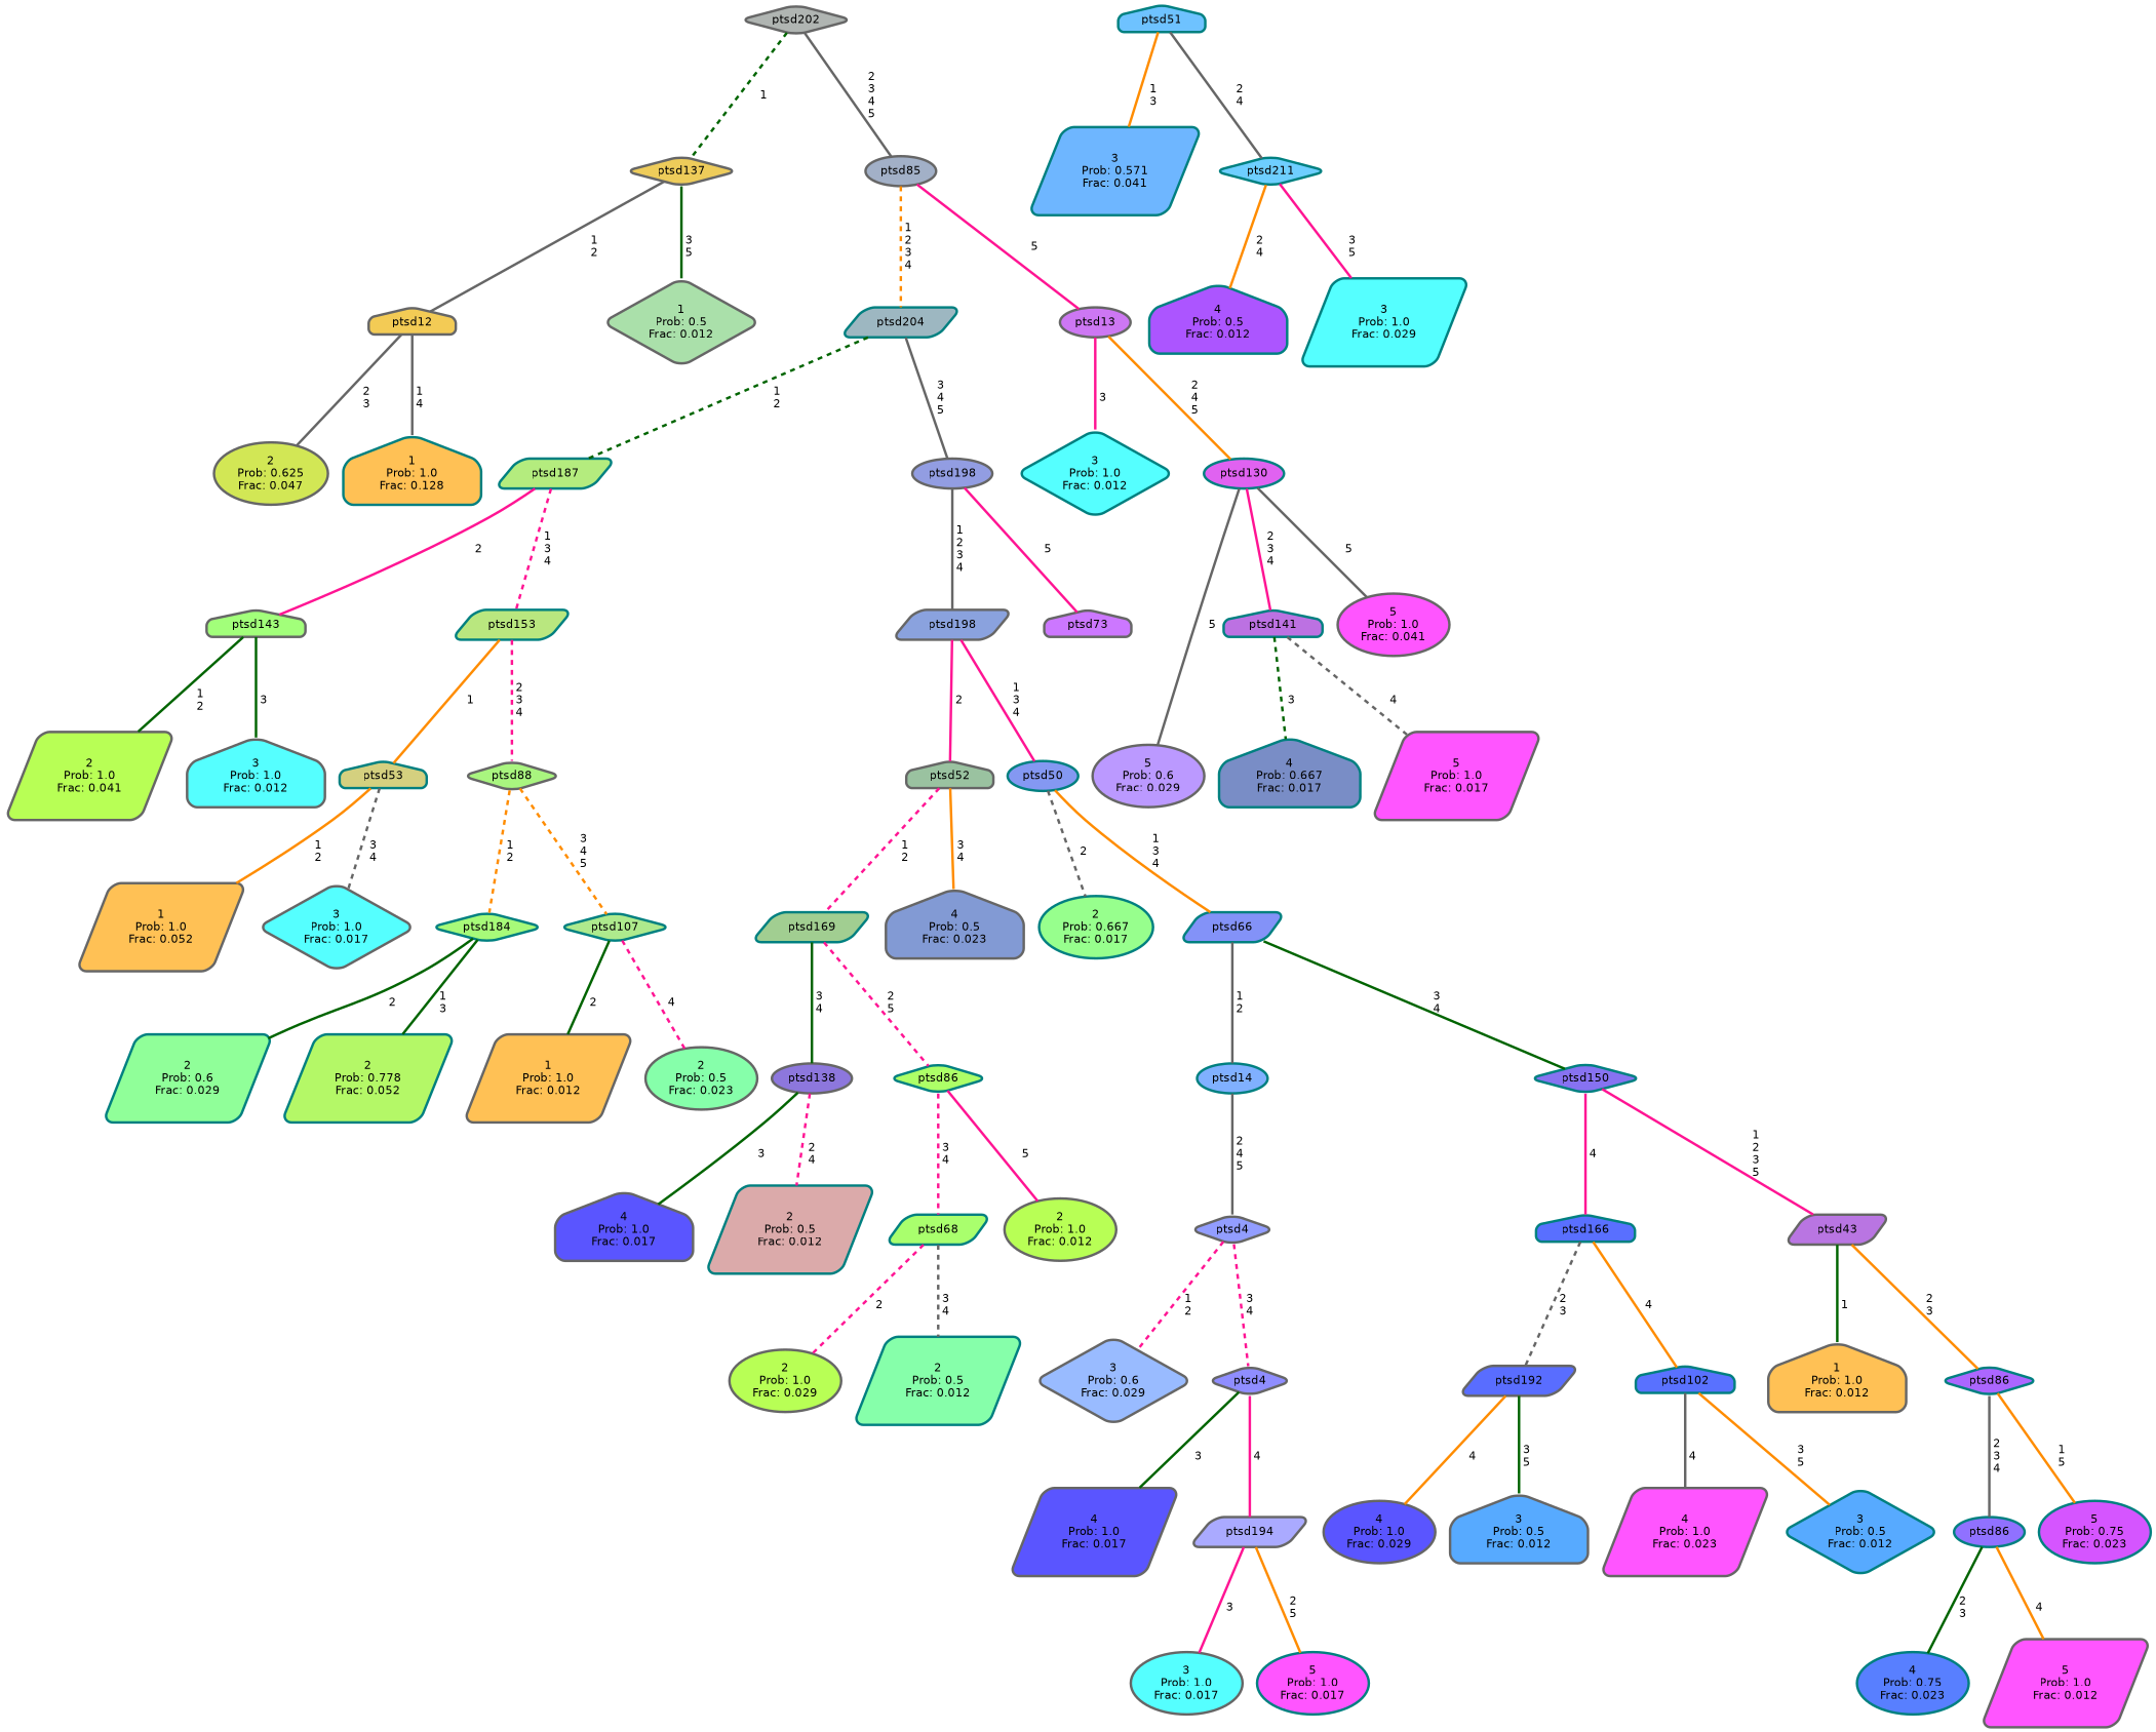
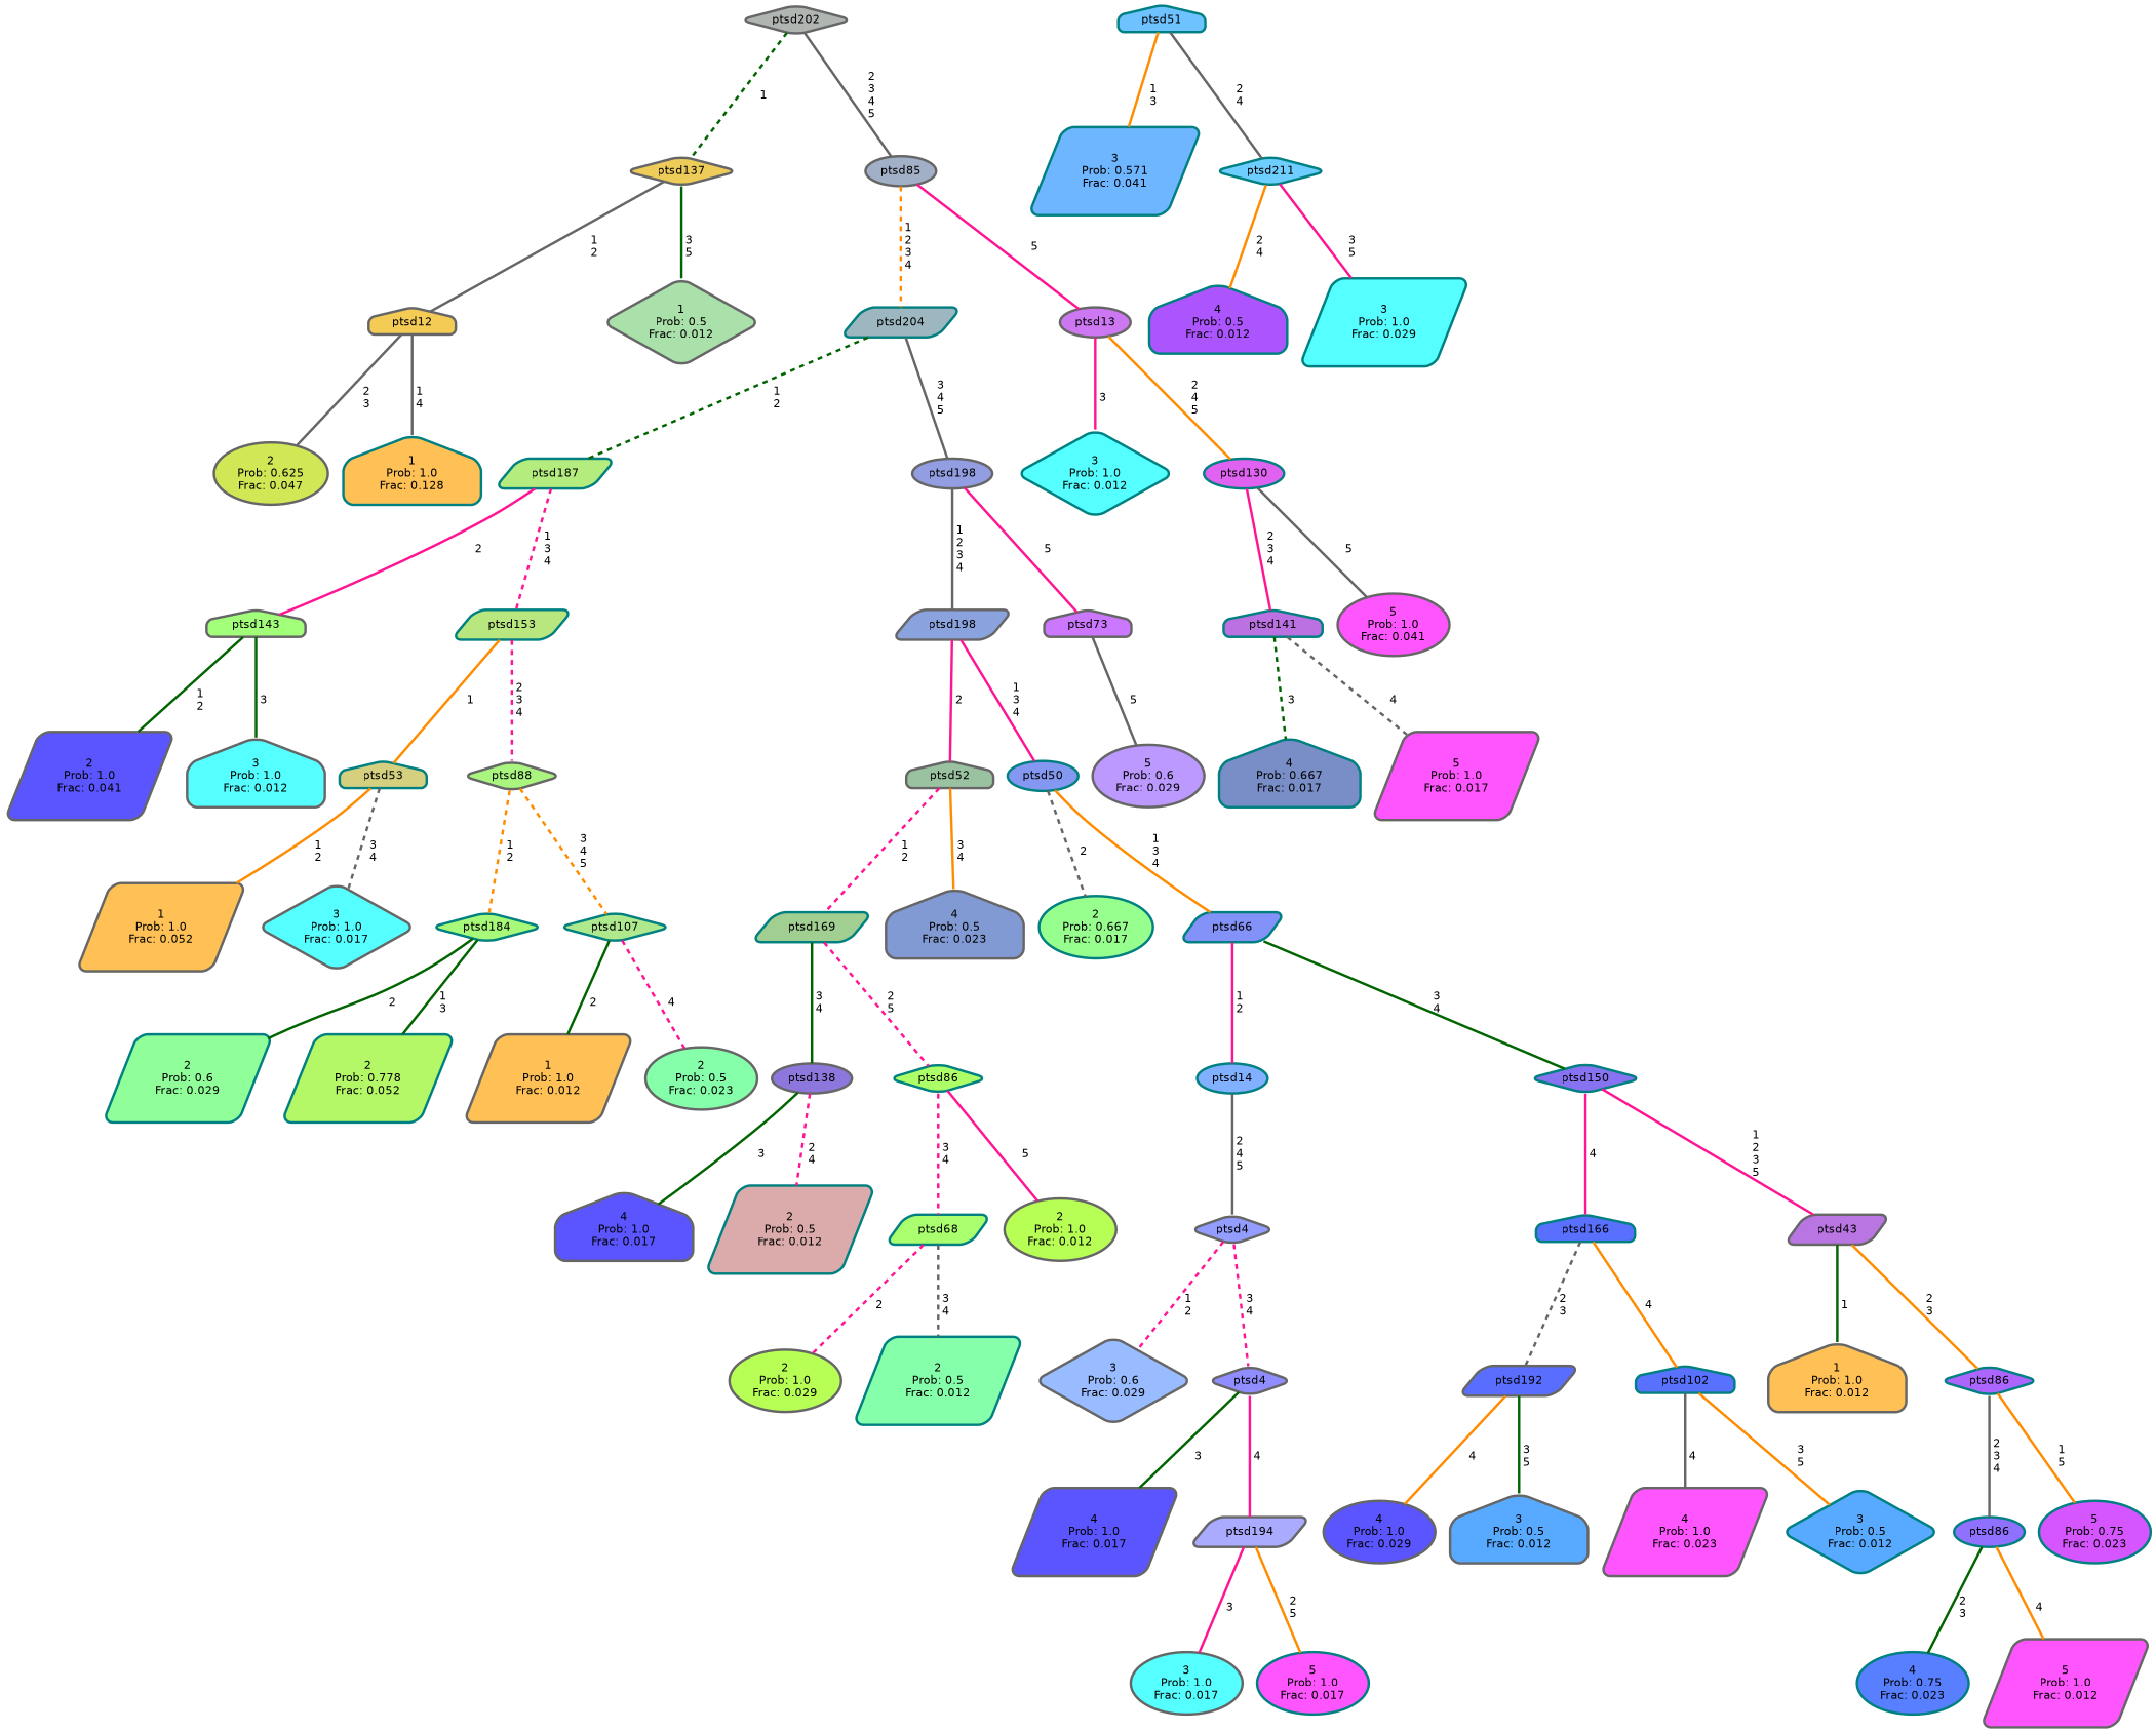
  graph {
    ranksep="0 equally"
    splines=straight
    node [color=gray40 fillcolor="#55ffff" fontcolor=black fontname=helvetica penwidth=3 shape=parallelogram style="filled, rounded"]
    edge [color=deeppink fontname=helvetica penwidth=3 style=solid]
    n1 [fillcolor="#d2e755" label="2\nProb: 0.625\nFrac: 0.047" shape=ellipse]
    n2 [fillcolor="#f3cb55" label=ptsd12 shape=house]
    n3 [color=teal fillcolor="#ffc155" label="1\nProb: 1.0\nFrac: 0.128" shape=house]
    n4 [fillcolor="#eecc5a" label=ptsd137 shape=diamond]
    n5 [fillcolor="#aae0aa" label="1\nProb: 0.5\nFrac: 0.012" shape=diamond]
    n6 [fillcolor="#b0b5b2" label=ptsd202 shape=diamond]
    n7 [fillcolor="#a2b0c7" label=ptsd85 shape=ellipse]
    n8 [color=teal fillcolor="#9db7c1" label=ptsd204]
    n9 [fillcolor="#cd77f3" label=ptsd13 shape=ellipse]
-   n10 [fillcolor="#b8ff55" label="2\nProb: 1.0\nFrac: 0.041"]
+   n10 [fillcolor="#5a55ff" label="2\nProb: 1.0\nFrac: 0.041"]
    n11 [fillcolor="#a2ff7a" label=ptsd143 shape=house]
    n12 [label="3\nProb: 1.0\nFrac: 0.012" shape=house]
    n13 [color=teal fillcolor="#b4ec7e" label=ptsd187]
    n14 [color=teal fillcolor="#b9e77f" label=ptsd153]
    n15 [color=teal fillcolor="#d4d07f" label=ptsd53 shape=house]
    n16 [fillcolor="#a9f57f" label=ptsd88 shape=diamond]
    n17 [fillcolor="#ffc155" label="1\nProb: 1.0\nFrac: 0.052"]
    n18 [label="3\nProb: 1.0\nFrac: 0.017" shape=diamond]
    n19 [color=teal fillcolor="#a7fa79" label=ptsd184 shape=diamond]
    n20 [color=teal fillcolor="#aeea8d" label=ptsd107 shape=diamond]
    n21 [color=teal fillcolor="#90ff99" label="2\nProb: 0.6\nFrac: 0.029"]
    n22 [color=teal fillcolor="#b4f867" label="2\nProb: 0.778\nFrac: 0.052"]
    n23 [fillcolor="#ffc155" label="1\nProb: 1.0\nFrac: 0.012"]
    n24 [fillcolor="#86ffaa" label="2\nProb: 0.5\nFrac: 0.023" shape=ellipse]
    n25 [fillcolor="#929de2" label=ptsd198 shape=ellipse]
    n26 [fillcolor="#8aa2de" label=ptsd198]
    n27 [fillcolor="#cc77ff" label=ptsd73 shape=house]
    n28 [fillcolor="#5a55ff" label="4\nProb: 1.0\nFrac: 0.017" shape=house]
    n29 [fillcolor="#8d77dd" label=ptsd138 shape=ellipse]
    n30 [color=teal fillcolor="#dbaaaa" label="2\nProb: 0.5\nFrac: 0.012"]
    n31 [color=teal fillcolor="#a1ce91" label=ptsd169]
    n32 [color=teal fillcolor="#adff67" label=ptsd86 shape=diamond]
    n33 [color=teal fillcolor="#a9ff6d" label=ptsd68]
    n34 [fillcolor="#b8ff55" label="2\nProb: 1.0\nFrac: 0.012" shape=ellipse]
    n35 [fillcolor="#b8ff55" label="2\nProb: 1.0\nFrac: 0.029" shape=ellipse]
    n36 [color=teal fillcolor="#86ffaa" label="2\nProb: 0.5\nFrac: 0.012"]
    n37 [fillcolor="#9ac2a0" label=ptsd52 shape=house]
    n38 [fillcolor="#829ad4" label="4\nProb: 0.5\nFrac: 0.023" shape=house]
    n39 [color=teal fillcolor="#8498f2" label=ptsd50 shape=ellipse]
    n40 [color=teal fillcolor="#97ff8d" label="2\nProb: 0.667\nFrac: 0.017" shape=ellipse]
    n41 [color=teal fillcolor="#8392f8" label=ptsd66]
    n42 [color=teal fillcolor="#80b0ff" label=ptsd14 shape=ellipse]
    n43 [color=teal fillcolor="#8772f1" label=ptsd150 shape=diamond]
    n44 [color=teal fillcolor="#6eb6ff" label="3\nProb: 0.571\nFrac: 0.041"]
    n45 [color=teal fillcolor="#6ec2ff" label=ptsd51 shape=house]
    n46 [color=teal fillcolor="#6eceff" label=ptsd211 shape=diamond]
    n47 [color=teal fillcolor="#ac55ff" label="4\nProb: 0.5\nFrac: 0.012" shape=house]
    n48 [color=teal label="3\nProb: 1.0\nFrac: 0.029"]
    n49 [fillcolor="#929dff" label=ptsd4 shape=diamond]
    n50 [fillcolor="#99bbff" label="3\nProb: 0.6\nFrac: 0.029" shape=diamond]
    n51 [fillcolor="#8f8dff" label=ptsd4 shape=diamond]
    n52 [fillcolor="#5a55ff" label="4\nProb: 1.0\nFrac: 0.017"]
    n53 [fillcolor="#aaaaff" label=ptsd194]
    n54 [label="3\nProb: 1.0\nFrac: 0.017" shape=ellipse]
    n55 [color=teal fillcolor="#ff55ff" label="5\nProb: 1.0\nFrac: 0.017" shape=ellipse]
    n56 [color=teal fillcolor="#596fff" label=ptsd166 shape=house]
    n57 [fillcolor="#b975e2" label=ptsd43]
    n58 [fillcolor="#5a55ff" label="4\nProb: 1.0\nFrac: 0.029" shape=ellipse]
    n59 [fillcolor="#596dff" label=ptsd192]
    n60 [fillcolor="#57aaff" label="3\nProb: 0.5\nFrac: 0.012" shape=house]
    n61 [color=teal fillcolor="#5971ff" label=ptsd102 shape=house]
    n62 [fillcolor="#ff55ff" label="4\nProb: 1.0\nFrac: 0.023"]
    n63 [color=teal fillcolor="#57aaff" label="3\nProb: 0.5\nFrac: 0.012" shape=diamond]
    n64 [fillcolor="#ffc155" label="1\nProb: 1.0\nFrac: 0.012" shape=house]
    n65 [color=teal fillcolor="#ac66ff" label=ptsd86 shape=diamond]
    n66 [color=teal fillcolor="#9071ff" label=ptsd86 shape=ellipse]
    n67 [color=teal fillcolor="#d555ff" label="5\nProb: 0.75\nFrac: 0.023" shape=ellipse]
    n68 [color=teal fillcolor="#587fff" label="4\nProb: 0.75\nFrac: 0.023" shape=ellipse]
    n69 [fillcolor="#ff55ff" label="5\nProb: 1.0\nFrac: 0.012"]
    n70 [fillcolor="#bb99ff" label="5\nProb: 0.6\nFrac: 0.029" shape=ellipse]
    n71 [color=teal label="3\nProb: 1.0\nFrac: 0.012" shape=diamond]
    n72 [color=teal fillcolor="#e062f1" label=ptsd130 shape=ellipse]
    n73 [color=teal fillcolor="#bc71e2" label=ptsd141 shape=house]
    n74 [fillcolor="#ff55ff" label="5\nProb: 1.0\nFrac: 0.041" shape=ellipse]
    n75 [color=teal fillcolor="#798dc6" label="4\nProb: 0.667\nFrac: 0.017" shape=house]
    n76 [fillcolor="#ff55ff" label="5\nProb: 1.0\nFrac: 0.017"]
    subgraph sub_1 {
      rank=same
    }
    n2 -- n1 [color=gray40 label=" 2\n 3" style=bold]
    n2 -- n3 [color=gray40 label=" 1\n 4"]
    n4 -- n2 [color=gray40 label=" 1\n 2"]
    n4 -- n5 [color=darkgreen label=" 3\n 5"]
    n6 -- n4 [color=darkgreen label=" 1" style=dashed]
    n6 -- n7 [color=gray40 label=" 2\n 3\n 4\n 5"]
    n7 -- n8 [color=darkorange label=" 1\n 2\n 3\n 4" style=dashed]
    n7 -- n9 [label=" 5" style=bold]
    n8 -- n13 [color=darkgreen label=" 1\n 2" style=dashed]
    n8 -- n25 [color=gray40 label=" 3\n 4\n 5" style=bold]
    n9 -- n71 [label=" 3" style=bold]
    n9 -- n72 [color=darkorange label=" 2\n 4\n 5"]
    n11 -- n10 [color=darkgreen label=" 1\n 2"]
    n11 -- n12 [color=darkgreen label=" 3" style=bold]
    n13 -- n11 [label=" 2" style=bold]
    n13 -- n14 [label=" 1\n 3\n 4" style=dashed]
    n14 -- n15 [color=darkorange label=" 1"]
    n14 -- n16 [label=" 2\n 3\n 4" style=dashed]
    n15 -- n17 [color=darkorange label=" 1\n 2"]
    n15 -- n18 [color=gray40 label=" 3\n 4" style=dashed]
    n16 -- n19 [color=darkorange label=" 1\n 2" style=dashed]
    n16 -- n20 [color=darkorange label=" 3\n 4\n 5" style=dashed]
    n19 -- n21 [color=darkgreen label=" 2"]
    n19 -- n22 [color=darkgreen label=" 1\n 3"]
    n20 -- n23 [color=darkgreen label=" 2"]
    n20 -- n24 [label=" 4" style=dashed]
    n25 -- n26 [color=gray40 label=" 1\n 2\n 3\n 4" style=bold]
    n25 -- n27 [label=" 5" style=bold]
    n26 -- n37 [label=" 2" style=bold]
    n26 -- n39 [label=" 1\n 3\n 4" style=bold]
-   n72 -- n70 [color=gray40 label=" 5"]
+   n27 -- n70 [color=gray40 label=" 5"]
    n29 -- n28 [color=darkgreen label=" 3"]
    n29 -- n30 [label=" 2\n 4" style=dashed]
    n31 -- n29 [color=darkgreen label=" 3\n 4"]
    n31 -- n32 [label=" 2\n 5" style=dashed]
    n32 -- n33 [label=" 3\n 4" style=dashed]
    n32 -- n34 [label=" 5" style=bold]
    n33 -- n35 [label=" 2" style=dashed]
    n33 -- n36 [color=gray40 label=" 3\n 4" style=dashed]
    n37 -- n31 [label=" 1\n 2" style=dashed]
    n37 -- n38 [color=darkorange label=" 3\n 4"]
    n39 -- n40 [color=gray40 label=" 2" style=dashed]
    n39 -- n41 [color=darkorange label=" 1\n 3\n 4"]
-   n41 -- n42 [color=gray40 label=" 1\n 2"]
+   n41 -- n42 [label=" 1\n 2"]
    n41 -- n43 [color=darkgreen label=" 3\n 4" style=bold]
    n42 -- n49 [color=gray40 label=" 2\n 4\n 5"]
    n43 -- n56 [label=" 4"]
    n43 -- n57 [label=" 1\n 2\n 3\n 5"]
    n45 -- n44 [color=darkorange label=" 1\n 3"]
    n45 -- n46 [color=gray40 label=" 2\n 4" style=bold]
    n46 -- n47 [color=darkorange label=" 2\n 4"]
    n46 -- n48 [label=" 3\n 5" style=bold]
    n49 -- n50 [label=" 1\n 2" style=dashed]
    n49 -- n51 [label=" 3\n 4" style=dashed]
    n51 -- n52 [color=darkgreen label=" 3"]
    n51 -- n53 [label=" 4"]
    n53 -- n54 [label=" 3" style=bold]
    n53 -- n55 [color=darkorange label=" 2\n 5"]
    n56 -- n59 [color=gray40 label=" 2\n 3" style=dashed]
    n56 -- n61 [color=darkorange label=" 4" style=bold]
    n57 -- n64 [color=darkgreen label=" 1" style=bold]
    n57 -- n65 [color=darkorange label=" 2\n 3" style=bold]
    n59 -- n58 [color=darkorange label=" 4" style=bold]
    n59 -- n60 [color=darkgreen label=" 3\n 5"]
    n61 -- n62 [color=gray40 label=" 4" style=bold]
    n61 -- n63 [color=darkorange label=" 3\n 5"]
    n65 -- n66 [color=gray40 label=" 2\n 3\n 4" style=bold]
    n65 -- n67 [color=darkorange label=" 1\n 5"]
    n66 -- n68 [color=darkgreen label=" 2\n 3"]
    n66 -- n69 [color=darkorange label=" 4"]
    n72 -- n73 [label=" 2\n 3\n 4" style=bold]
    n72 -- n74 [color=gray40 label=" 5"]
    n73 -- n75 [color=darkgreen label=" 3" style=dashed]
    n73 -- n76 [color=gray40 label=" 4" style=dashed]
  }
